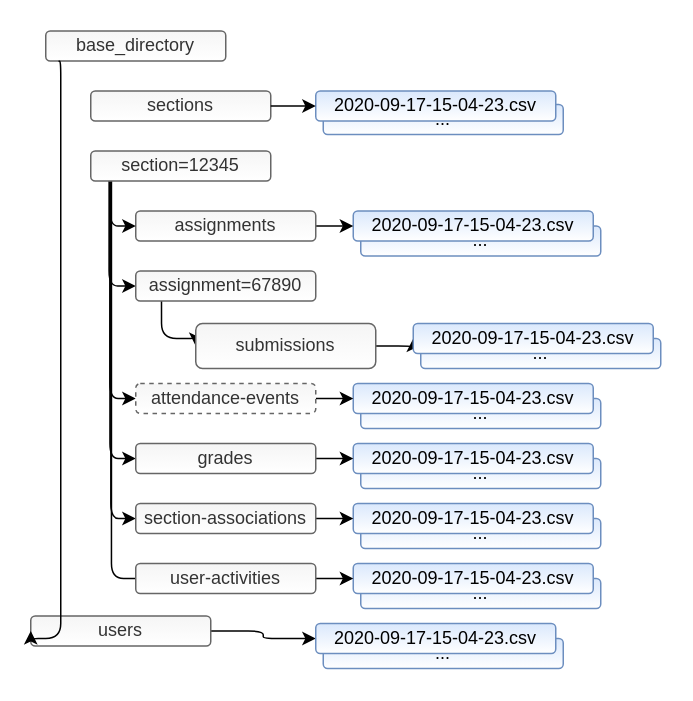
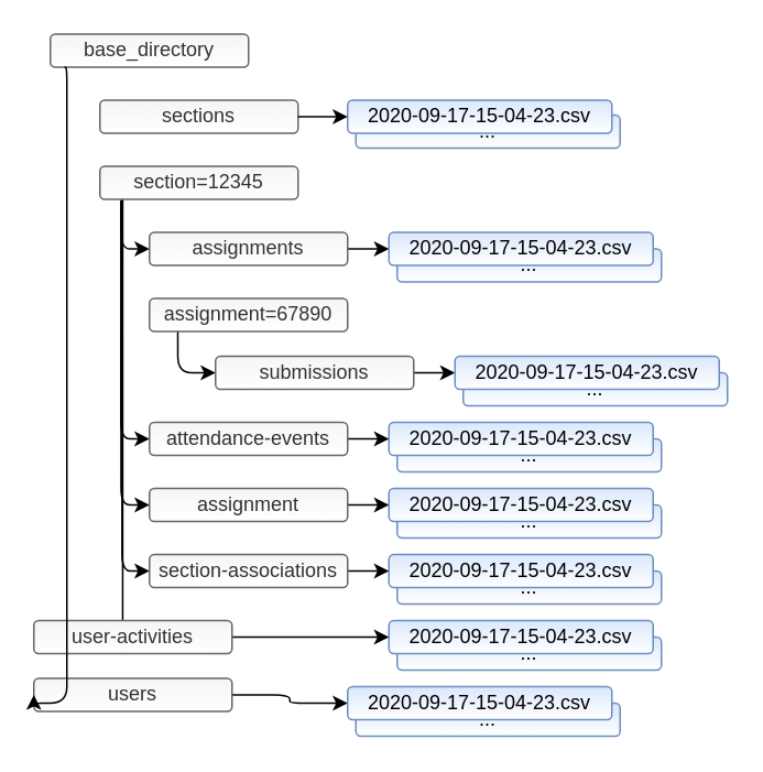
  <mxCell id="0" />
  <mxCell id="1" parent="0" />
- <mxCell id="2" style="edgeStyle=orthogonalEdgeStyle;jumpSize=0;orthogonalLoop=1;jettySize=auto;html=1;exitX=0.102;exitY=1;exitDx=0;exitDy=0;entryX=0;entryY=0.5;entryDx=0;entryDy=0;exitPerimeter=0;" parent="1" source="18" target="27" edge="1"><mxGeometry relative="1" as="geometry"><Array as="points"><mxPoint x="72" y="190" /></Array></mxGeometry></mxCell>
  <mxCell id="3" value="..." style="whiteSpace=wrap;html=1;fillColor=#dae8fc;strokeColor=#6c8ebf;gradientColor=#ffffff;rounded=1;" parent="1" vertex="1"><mxGeometry x="215" y="425" width="160" height="20" as="geometry" /></mxCell>
  <mxCell id="4" value="..." style="whiteSpace=wrap;html=1;fillColor=#dae8fc;strokeColor=#6c8ebf;gradientColor=#ffffff;rounded=1;" parent="1" vertex="1"><mxGeometry x="280" y="225" width="160" height="20" as="geometry" /></mxCell>
  <mxCell id="5" value="..." style="whiteSpace=wrap;html=1;fillColor=#dae8fc;strokeColor=#6c8ebf;gradientColor=#ffffff;rounded=1;" parent="1" vertex="1"><mxGeometry x="240" y="385" width="160" height="20" as="geometry" /></mxCell>
  <mxCell id="6" value="..." style="whiteSpace=wrap;html=1;fillColor=#dae8fc;strokeColor=#6c8ebf;gradientColor=#ffffff;rounded=1;" parent="1" vertex="1"><mxGeometry x="240" y="345" width="160" height="20" as="geometry" /></mxCell>
  <mxCell id="7" value="..." style="whiteSpace=wrap;html=1;fillColor=#dae8fc;strokeColor=#6c8ebf;gradientColor=#ffffff;rounded=1;" parent="1" vertex="1"><mxGeometry x="240" y="305" width="160" height="20" as="geometry" /></mxCell>
  <mxCell id="8" value="..." style="whiteSpace=wrap;html=1;fillColor=#dae8fc;strokeColor=#6c8ebf;gradientColor=#ffffff;rounded=1;" parent="1" vertex="1"><mxGeometry x="240" y="265" width="160" height="20" as="geometry" /></mxCell>
  <mxCell id="9" value="..." style="whiteSpace=wrap;html=1;fillColor=#dae8fc;strokeColor=#6c8ebf;gradientColor=#ffffff;rounded=1;" parent="1" vertex="1"><mxGeometry x="240" y="150" width="160" height="20" as="geometry" /></mxCell>
  <mxCell id="10" value="sections" style="whiteSpace=wrap;html=1;fillColor=#f5f5f5;strokeColor=#666666;fontColor=#333333;gradientColor=#ffffff;rounded=1;" parent="1" vertex="1"><mxGeometry x="60" y="60" width="120" height="20" as="geometry" /></mxCell>
  <mxCell id="11" value="base_directory" style="whiteSpace=wrap;html=1;fillColor=#f5f5f5;strokeColor=#666666;fontColor=#333333;gradientColor=#ffffff;rounded=1;" parent="1" vertex="1"><mxGeometry x="30" y="20" width="120" height="20" as="geometry" /></mxCell>
  <mxCell id="12" style="edgeStyle=orthogonalEdgeStyle;orthogonalLoop=1;jettySize=auto;html=1;exitX=1;exitY=0.5;exitDx=0;exitDy=0;entryX=0;entryY=0.5;entryDx=0;entryDy=0;" parent="1" source="13" target="20" edge="1"><mxGeometry relative="1" as="geometry" /></mxCell>
  <mxCell id="13" value="users" style="whiteSpace=wrap;html=1;fillColor=#f5f5f5;strokeColor=#666666;fontColor=#333333;gradientColor=#ffffff;rounded=1;" parent="1" vertex="1"><mxGeometry x="20" y="410" width="120" height="20" as="geometry" /></mxCell>
  <mxCell id="14" style="edgeStyle=orthogonalEdgeStyle;orthogonalLoop=1;jettySize=auto;html=1;exitX=0.107;exitY=1.036;exitDx=0;exitDy=0;entryX=0;entryY=0.5;entryDx=0;entryDy=0;exitPerimeter=0;" parent="1" source="18" target="25" edge="1"><mxGeometry relative="1" as="geometry"><Array as="points"><mxPoint x="73" y="265" /></Array></mxGeometry></mxCell>
  <mxCell id="15" style="edgeStyle=orthogonalEdgeStyle;orthogonalLoop=1;jettySize=auto;html=1;exitX=0.107;exitY=1.036;exitDx=0;exitDy=0;entryX=0;entryY=0.5;entryDx=0;entryDy=0;exitPerimeter=0;" parent="1" source="18" target="30" edge="1"><mxGeometry relative="1" as="geometry"><Array as="points"><mxPoint x="73" y="305" /></Array></mxGeometry></mxCell>
  <mxCell id="16" style="edgeStyle=orthogonalEdgeStyle;orthogonalLoop=1;jettySize=auto;html=1;exitX=0.112;exitY=0.98;exitDx=0;exitDy=0;entryX=0;entryY=0.5;entryDx=0;entryDy=0;exitPerimeter=0;jumpSize=0;" parent="1" source="18" target="33" edge="1"><mxGeometry relative="1" as="geometry"><Array as="points"><mxPoint x="73" y="345" /></Array></mxGeometry></mxCell>
  <mxCell id="17" style="edgeStyle=elbowEdgeStyle;orthogonalLoop=1;jettySize=auto;html=1;entryX=0;entryY=0.5;entryDx=0;entryDy=0;exitX=0.115;exitY=0.983;exitDx=0;exitDy=0;exitPerimeter=0;elbow=vertical;endArrow=none;" parent="1" source="18" target="36" edge="1"><mxGeometry relative="1" as="geometry"><mxPoint x="40" y="40" as="sourcePoint" /><Array as="points"><mxPoint x="80" y="385" /></Array></mxGeometry></mxCell>
  <mxCell id="18" value="section=12345" style="whiteSpace=wrap;html=1;fillColor=#f5f5f5;strokeColor=#666666;fontColor=#333333;gradientColor=#ffffff;rounded=1;" parent="1" vertex="1"><mxGeometry x="60" y="100" width="120" height="20" as="geometry" /></mxCell>
  <mxCell id="19" value="2020-09-17-15-04-23.csv" style="whiteSpace=wrap;html=1;fillColor=#dae8fc;strokeColor=#6c8ebf;gradientColor=#ffffff;rounded=1;" parent="1" vertex="1"><mxGeometry x="235" y="140" width="160" height="20" as="geometry" /></mxCell>
  <mxCell id="20" value="2020-09-17-15-04-23.csv" style="whiteSpace=wrap;html=1;fillColor=#dae8fc;strokeColor=#6c8ebf;gradientColor=#ffffff;rounded=1;" parent="1" vertex="1"><mxGeometry x="210" y="415" width="160" height="20" as="geometry" /></mxCell>
  <mxCell id="21" style="edgeStyle=orthogonalEdgeStyle;orthogonalLoop=1;jettySize=auto;html=1;exitX=1;exitY=0.5;exitDx=0;exitDy=0;entryX=0;entryY=0.5;entryDx=0;entryDy=0;" parent="1" source="22" target="19" edge="1"><mxGeometry relative="1" as="geometry" /></mxCell>
  <mxCell id="22" value="assignments" style="whiteSpace=wrap;html=1;fillColor=#f5f5f5;strokeColor=#666666;fontColor=#333333;gradientColor=#ffffff;rounded=1;" parent="1" vertex="1"><mxGeometry x="90" y="140" width="120" height="20" as="geometry" /></mxCell>
  <mxCell id="23" value="2020-09-17-15-04-23.csv" style="whiteSpace=wrap;html=1;fillColor=#dae8fc;strokeColor=#6c8ebf;gradientColor=#ffffff;rounded=1;" parent="1" vertex="1"><mxGeometry x="235" y="255" width="160" height="20" as="geometry" /></mxCell>
  <mxCell id="24" style="edgeStyle=orthogonalEdgeStyle;orthogonalLoop=1;jettySize=auto;html=1;exitX=1;exitY=0.5;exitDx=0;exitDy=0;entryX=0;entryY=0.5;entryDx=0;entryDy=0;" parent="1" source="25" target="23" edge="1"><mxGeometry relative="1" as="geometry" /></mxCell>
- <mxCell id="25" value="attendance-events" style="whiteSpace=wrap;html=1;fillColor=#f5f5f5;strokeColor=#666666;fontColor=#333333;gradientColor=#ffffff;rounded=1;dashed=1;" parent="1" vertex="1"><mxGeometry x="90" y="255" width="120" height="20" as="geometry" /></mxCell>
+ <mxCell id="25" value="attendance-events" style="whiteSpace=wrap;html=1;fillColor=#f5f5f5;strokeColor=#666666;fontColor=#333333;gradientColor=#ffffff;rounded=1;" parent="1" vertex="1"><mxGeometry x="90" y="255" width="120" height="20" as="geometry" /></mxCell>
  <mxCell id="26" style="edgeStyle=orthogonalEdgeStyle;orthogonalLoop=1;jettySize=auto;html=1;exitX=0.143;exitY=1.121;exitDx=0;exitDy=0;entryX=0;entryY=0.5;entryDx=0;entryDy=0;exitPerimeter=0;" parent="1" target="40" edge="1"><mxGeometry relative="1" as="geometry"><mxPoint x="107.16" y="195.42" as="sourcePoint" /><Array as="points"><mxPoint x="107" y="225" /></Array></mxGeometry></mxCell>
  <mxCell id="27" value="assignment=67890" style="whiteSpace=wrap;html=1;fillColor=#f5f5f5;strokeColor=#666666;fontColor=#333333;gradientColor=#ffffff;rounded=1;" parent="1" vertex="1"><mxGeometry x="90" y="180" width="120" height="20" as="geometry" /></mxCell>
  <mxCell id="28" value="2020-09-17-15-04-23.csv" style="whiteSpace=wrap;html=1;fillColor=#dae8fc;strokeColor=#6c8ebf;gradientColor=#ffffff;rounded=1;" parent="1" vertex="1"><mxGeometry x="235" y="295" width="160" height="20" as="geometry" /></mxCell>
  <mxCell id="29" style="edgeStyle=orthogonalEdgeStyle;orthogonalLoop=1;jettySize=auto;html=1;exitX=1;exitY=0.5;exitDx=0;exitDy=0;entryX=0;entryY=0.5;entryDx=0;entryDy=0;" parent="1" source="30" target="28" edge="1"><mxGeometry relative="1" as="geometry" /></mxCell>
- <mxCell id="30" value="grades" style="whiteSpace=wrap;html=1;fillColor=#f5f5f5;strokeColor=#666666;fontColor=#333333;gradientColor=#ffffff;rounded=1;" parent="1" vertex="1"><mxGeometry x="90" y="295" width="120" height="20" as="geometry" /></mxCell>
+ <mxCell id="30" value="assignment" style="whiteSpace=wrap;html=1;fillColor=#f5f5f5;strokeColor=#666666;fontColor=#333333;gradientColor=#ffffff;rounded=1;" parent="1" vertex="1"><mxGeometry x="90" y="295" width="120" height="20" as="geometry" /></mxCell>
  <mxCell id="31" value="2020-09-17-15-04-23.csv" style="whiteSpace=wrap;html=1;fillColor=#dae8fc;strokeColor=#6c8ebf;gradientColor=#ffffff;rounded=1;" parent="1" vertex="1"><mxGeometry x="235" y="335" width="160" height="20" as="geometry" /></mxCell>
  <mxCell id="32" style="edgeStyle=orthogonalEdgeStyle;orthogonalLoop=1;jettySize=auto;html=1;exitX=1;exitY=0.5;exitDx=0;exitDy=0;entryX=0;entryY=0.5;entryDx=0;entryDy=0;" parent="1" source="33" target="31" edge="1"><mxGeometry relative="1" as="geometry" /></mxCell>
  <mxCell id="33" value="section-associations" style="whiteSpace=wrap;html=1;fillColor=#f5f5f5;strokeColor=#666666;fontColor=#333333;gradientColor=#ffffff;rounded=1;" parent="1" vertex="1"><mxGeometry x="90" y="335" width="120" height="20" as="geometry" /></mxCell>
  <mxCell id="34" value="2020-09-17-15-04-23.csv" style="whiteSpace=wrap;html=1;fillColor=#dae8fc;strokeColor=#6c8ebf;gradientColor=#ffffff;rounded=1;" parent="1" vertex="1"><mxGeometry x="235" y="375" width="160" height="20" as="geometry" /></mxCell>
  <mxCell id="35" style="edgeStyle=orthogonalEdgeStyle;orthogonalLoop=1;jettySize=auto;html=1;exitX=1;exitY=0.5;exitDx=0;exitDy=0;" parent="1" source="36" target="34" edge="1"><mxGeometry relative="1" as="geometry" /></mxCell>
- <mxCell id="36" value="user-activities" style="whiteSpace=wrap;html=1;fillColor=#f5f5f5;strokeColor=#666666;fontColor=#333333;gradientColor=#ffffff;rounded=1;" parent="1" vertex="1"><mxGeometry x="90" y="375" width="120" height="20" as="geometry" /></mxCell>
+ <mxCell id="36" value="user-activities" style="whiteSpace=wrap;html=1;fillColor=#f5f5f5;strokeColor=#666666;fontColor=#333333;gradientColor=#ffffff;rounded=1;" parent="1" vertex="1"><mxGeometry x="20" y="375" width="120" height="20" as="geometry" /></mxCell>
  <mxCell id="37" value="..." style="whiteSpace=wrap;html=1;fillColor=#dae8fc;strokeColor=#6c8ebf;gradientColor=#ffffff;rounded=1;" parent="1" vertex="1"><mxGeometry x="215" y="69" width="160" height="20" as="geometry" /></mxCell>
  <mxCell id="38" value="2020-09-17-15-04-23.csv" style="whiteSpace=wrap;html=1;fillColor=#dae8fc;strokeColor=#6c8ebf;gradientColor=#ffffff;rounded=1;" parent="1" vertex="1"><mxGeometry x="210" y="60" width="160" height="20" as="geometry" /></mxCell>
  <mxCell id="39" style="edgeStyle=orthogonalEdgeStyle;orthogonalLoop=1;jettySize=auto;html=1;exitX=1;exitY=0.5;exitDx=0;exitDy=0;entryX=0;entryY=0.5;entryDx=0;entryDy=0;" parent="1" source="40" target="41" edge="1"><mxGeometry relative="1" as="geometry" /></mxCell>
- <mxCell id="40" value="submissions" style="whiteSpace=wrap;html=1;fillColor=#f5f5f5;strokeColor=#666666;fontColor=#333333;gradientColor=#ffffff;rounded=1;" parent="1" vertex="1"><mxGeometry x="130" y="215" width="120" height="30" as="geometry" /></mxCell>
+ <mxCell id="40" value="submissions" style="whiteSpace=wrap;html=1;fillColor=#f5f5f5;strokeColor=#666666;fontColor=#333333;gradientColor=#ffffff;rounded=1;" parent="1" vertex="1"><mxGeometry x="130" y="215" width="120" height="20" as="geometry" /></mxCell>
  <mxCell id="41" value="2020-09-17-15-04-23.csv" style="whiteSpace=wrap;html=1;fillColor=#dae8fc;strokeColor=#6c8ebf;gradientColor=#ffffff;rounded=1;" parent="1" vertex="1"><mxGeometry x="275" y="215" width="160" height="20" as="geometry" /></mxCell>
  <mxCell id="42" style="edgeStyle=orthogonalEdgeStyle;orthogonalLoop=1;jettySize=auto;html=1;exitX=0.071;exitY=1.007;exitDx=0;exitDy=0;exitPerimeter=0;entryX=0;entryY=0.5;entryDx=0;entryDy=0;" parent="1" source="11" target="13" edge="1"><mxGeometry relative="1" as="geometry"><mxPoint x="50.32" y="49.58" as="sourcePoint" /><mxPoint x="50" y="350" as="targetPoint" /><Array as="points"><mxPoint x="40" y="40" /><mxPoint x="40" y="425" /></Array></mxGeometry></mxCell>
  <mxCell id="43" style="edgeStyle=orthogonalEdgeStyle;orthogonalLoop=1;jettySize=auto;html=1;exitX=1;exitY=0.5;exitDx=0;exitDy=0;entryX=0;entryY=0.5;entryDx=0;entryDy=0;" parent="1" source="10" target="38" edge="1"><mxGeometry relative="1" as="geometry"><mxPoint x="60.32" y="59.58" as="sourcePoint" /><mxPoint x="80" y="130" as="targetPoint" /><Array as="points"><mxPoint x="200" y="70" /><mxPoint x="200" y="70" /></Array></mxGeometry></mxCell>
  <mxCell id="44" style="edgeStyle=orthogonalEdgeStyle;orthogonalLoop=1;jettySize=auto;html=1;exitX=0.107;exitY=1.121;exitDx=0;exitDy=0;entryX=0;entryY=0.5;entryDx=0;entryDy=0;exitPerimeter=0;" parent="1" source="18" target="22" edge="1"><mxGeometry relative="1" as="geometry"><mxPoint x="190" y="80" as="sourcePoint" /><mxPoint x="225" y="80" as="targetPoint" /><Array as="points"><mxPoint x="73" y="150" /></Array></mxGeometry></mxCell>
  <mxCell id="45" style="edgeStyle=elbowEdgeStyle;jumpSize=0;orthogonalLoop=1;jettySize=auto;elbow=vertical;html=1;exitX=0.25;exitY=1;exitDx=0;exitDy=0;strokeColor=#000000;" parent="1" source="11" target="11" edge="1"><mxGeometry relative="1" as="geometry" /></mxCell>
